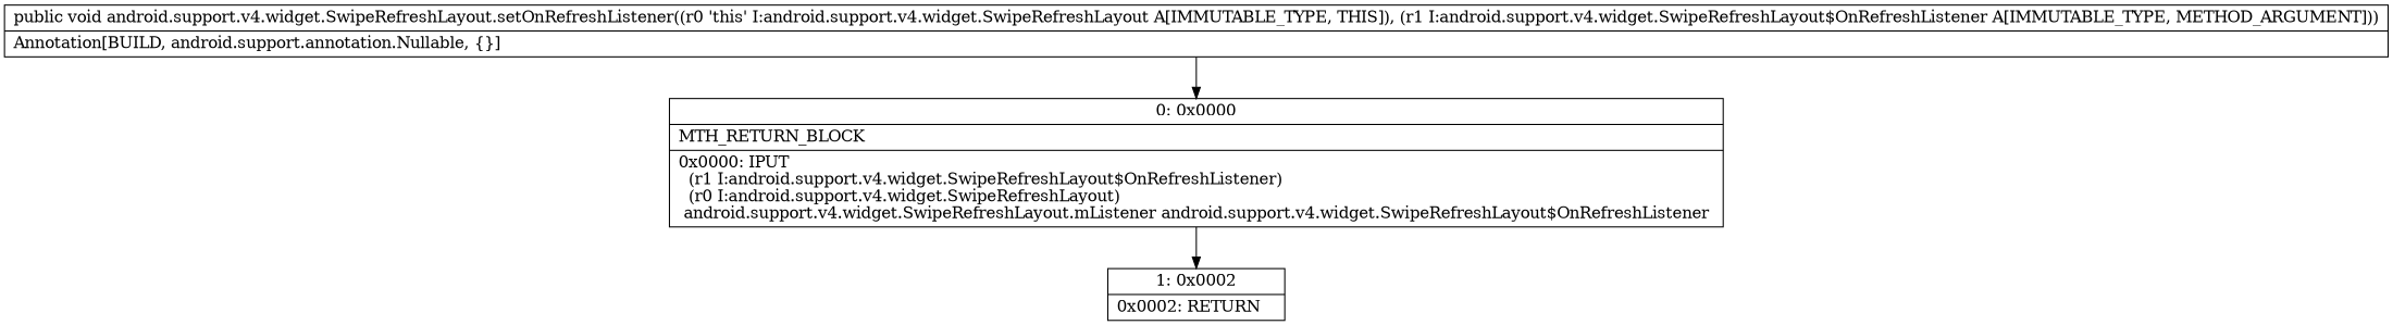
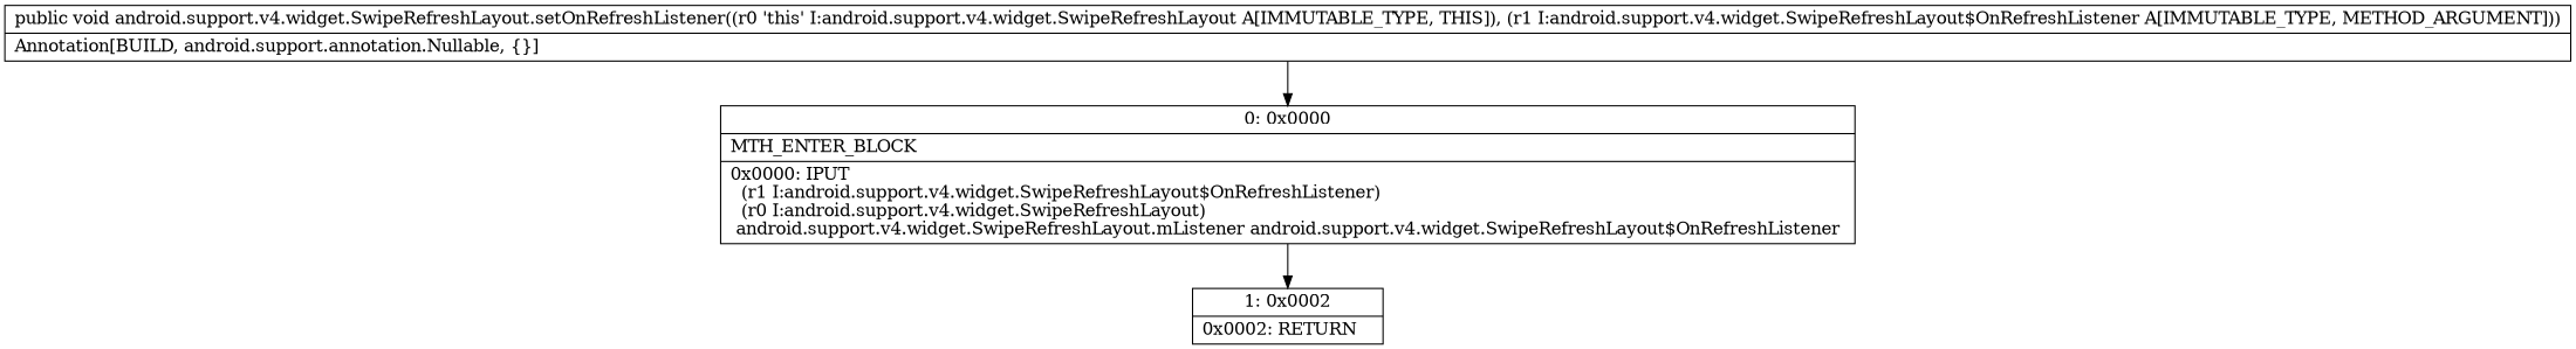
  digraph {
    node [shape=record]
-   n1 [label="{0\:\ 0x0000|MTH_RETURN_BLOCK\l|0x0000: IPUT  \l  (r1 I:android.support.v4.widget.SwipeRefreshLayout$OnRefreshListener)\l  (r0 I:android.support.v4.widget.SwipeRefreshLayout)\l android.support.v4.widget.SwipeRefreshLayout.mListener android.support.v4.widget.SwipeRefreshLayout$OnRefreshListener \l}"]
+   n1 [label="{0\:\ 0x0000|MTH_ENTER_BLOCK\l|0x0000: IPUT  \l  (r1 I:android.support.v4.widget.SwipeRefreshLayout$OnRefreshListener)\l  (r0 I:android.support.v4.widget.SwipeRefreshLayout)\l android.support.v4.widget.SwipeRefreshLayout.mListener android.support.v4.widget.SwipeRefreshLayout$OnRefreshListener \l}"]
    n2 [label="{1\:\ 0x0002|0x0002: RETURN   \l}"]
    n3 [label="{public void android.support.v4.widget.SwipeRefreshLayout.setOnRefreshListener((r0 'this' I:android.support.v4.widget.SwipeRefreshLayout A[IMMUTABLE_TYPE, THIS]), (r1 I:android.support.v4.widget.SwipeRefreshLayout$OnRefreshListener A[IMMUTABLE_TYPE, METHOD_ARGUMENT]))  | Annotation[BUILD, android.support.annotation.Nullable, \{\}]\l}"]
    n1 -> n2
    n3 -> n1
  }
